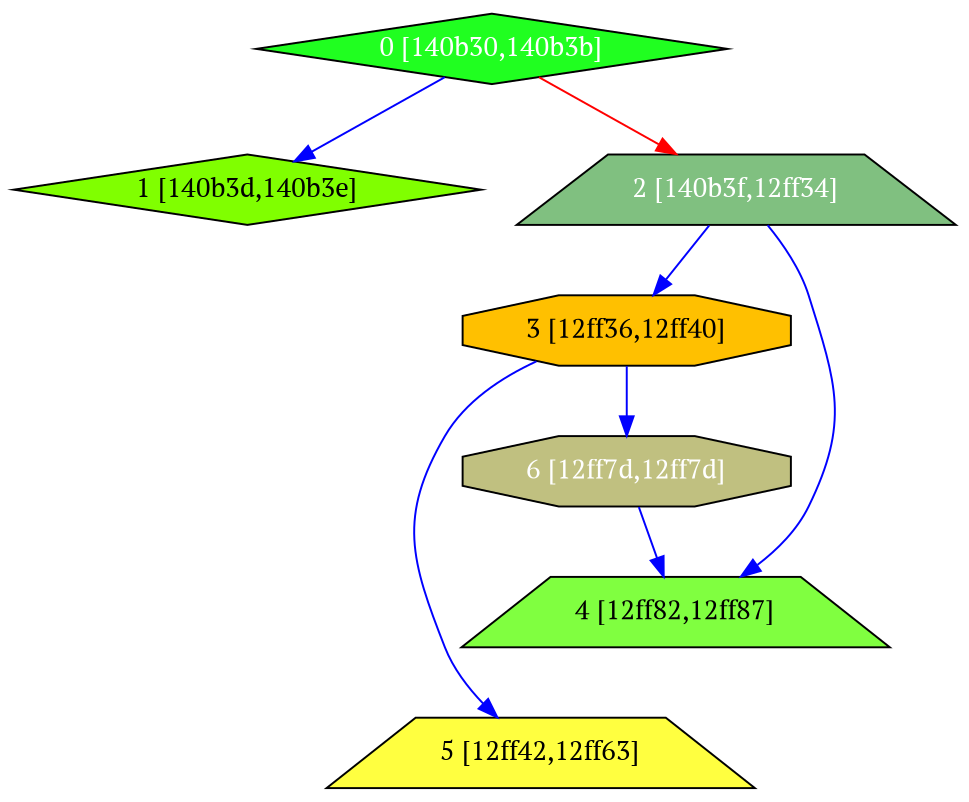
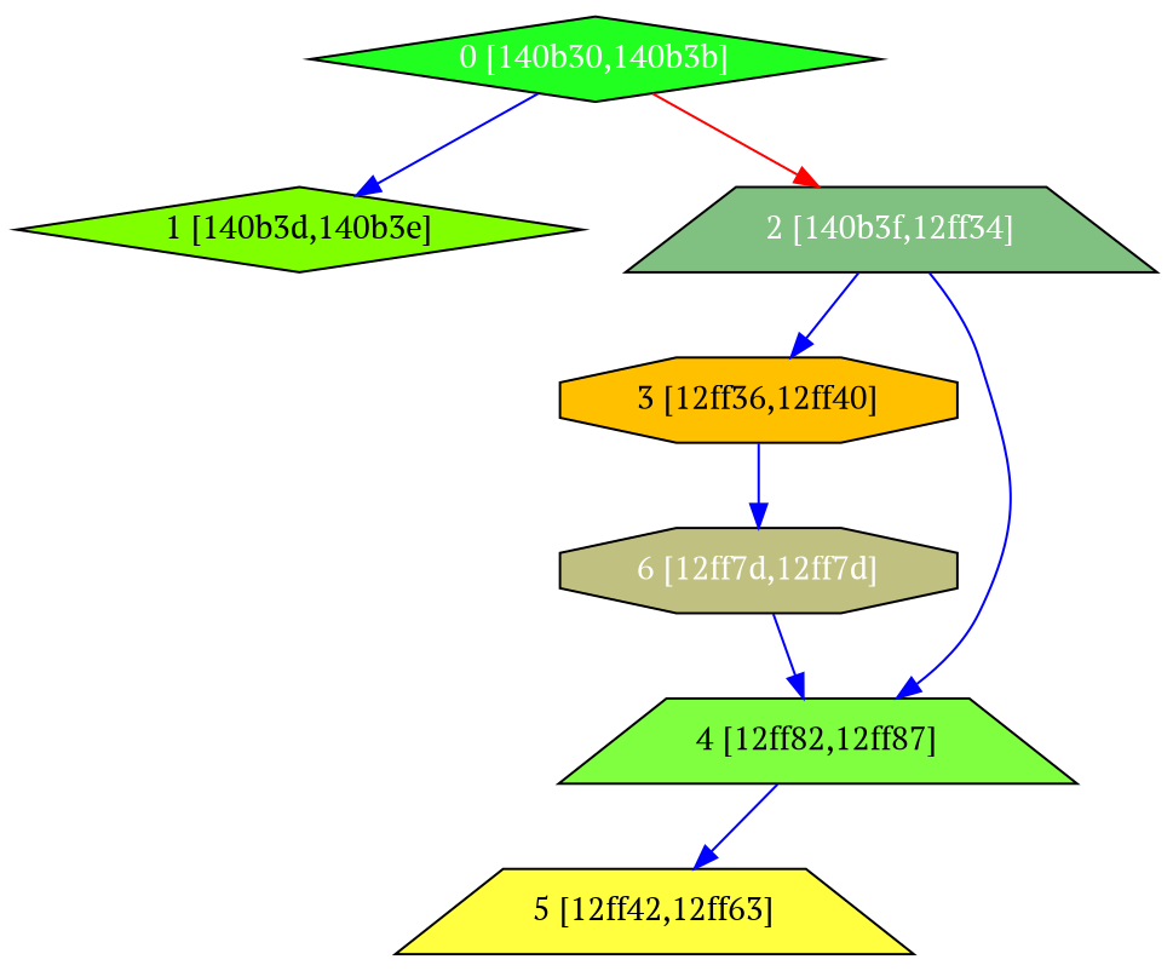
  digraph {
    fontname="PT Serif"
    node [fontcolor="#000000" fontname="PT Serif" shape=trapezium style=filled]
    edge [color=blue fontname="PT Serif"]
    n1 [fillcolor="#20FF20" fontcolor="#ffffff" label="0 [140b30,140b3b]" shape=diamond]
    n2 [fillcolor="#80FF00" label="1 [140b3d,140b3e]" shape=diamond]
    n3 [fillcolor="#80C080" fontcolor="#ffffff" label="2 [140b3f,12ff34]"]
    n4 [fillcolor="#FFC000" label="3 [12ff36,12ff40]" shape=octagon]
    n5 [fillcolor="#80FF40" label="4 [12ff82,12ff87]"]
    n6 [fillcolor="#FFFF40" label="5 [12ff42,12ff63]"]
    n7 [fillcolor="#C0C080" fontcolor="#ffffff" label="6 [12ff7d,12ff7d]" shape=octagon]
    n1 -> n2
    n1 -> n3 [color=red]
    n3 -> n4
    n3 -> n5
-   n4 -> n6
+   n5 -> n6
    n4 -> n7
    n7 -> n5
  }
